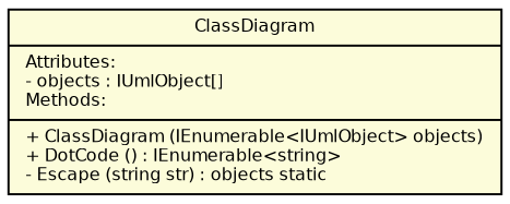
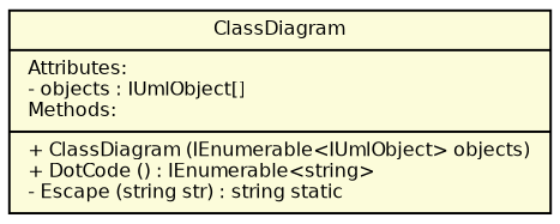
  digraph {
-   n1 [color=black fillcolor="#fcfcda" fontcolor=black fontname=Helvetica fontsize=8 height=0.2 label="{ClassDiagram\n|Attributes:\l- objects : IUmlObject\[\]\lMethods:\l|+ ClassDiagram  (IEnumerable\<IUmlObject\> objects)\l+ DotCode () : IEnumerable\<string\>\l- Escape (string str) : objects static\l}" shape=record style=filled width=0.4]
+   n1 [color=black fillcolor="#fcfcda" fontcolor=black fontname=Helvetica fontsize=8 height=0.2 label="{ClassDiagram\n|Attributes:\l- objects : IUmlObject\[\]\lMethods:\l|+ ClassDiagram  (IEnumerable\<IUmlObject\> objects)\l+ DotCode () : IEnumerable\<string\>\l- Escape (string str) : string static\l}" shape=record style=filled width=0.4]
  }
